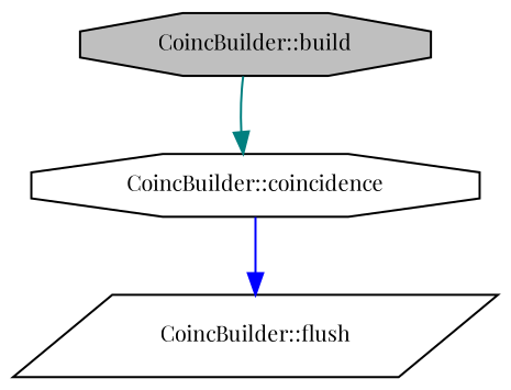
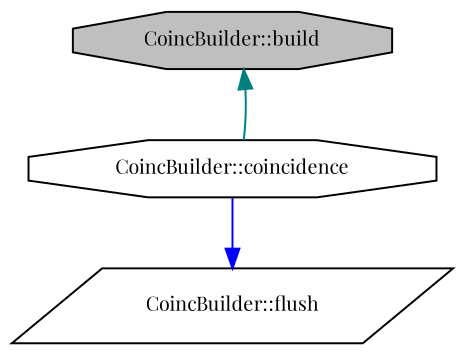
  digraph {
    fontname="Playfair Display"
    rankdir=TB
    node [color=black fillcolor=white fontname="Playfair Display" fontsize=10 shape=octagon style=filled]
    edge [fontname="Playfair Display" fontsize=10 labelfontname=Helvetica labelfontsize=10 style=solid]
    n1 [fillcolor=grey75 fontcolor=black height=0.2 label="CoincBuilder::build" width=0.4]
    n2 [height=0.2 label="CoincBuilder::coincidence" width=0.4]
    n3 [height=0.2 label="CoincBuilder::flush" shape=parallelogram width=0.4]
-   n1 -> n2 [color=teal]
+   n2 -> n1 [color=teal]
    n2 -> n3 [color=blue]
  }
